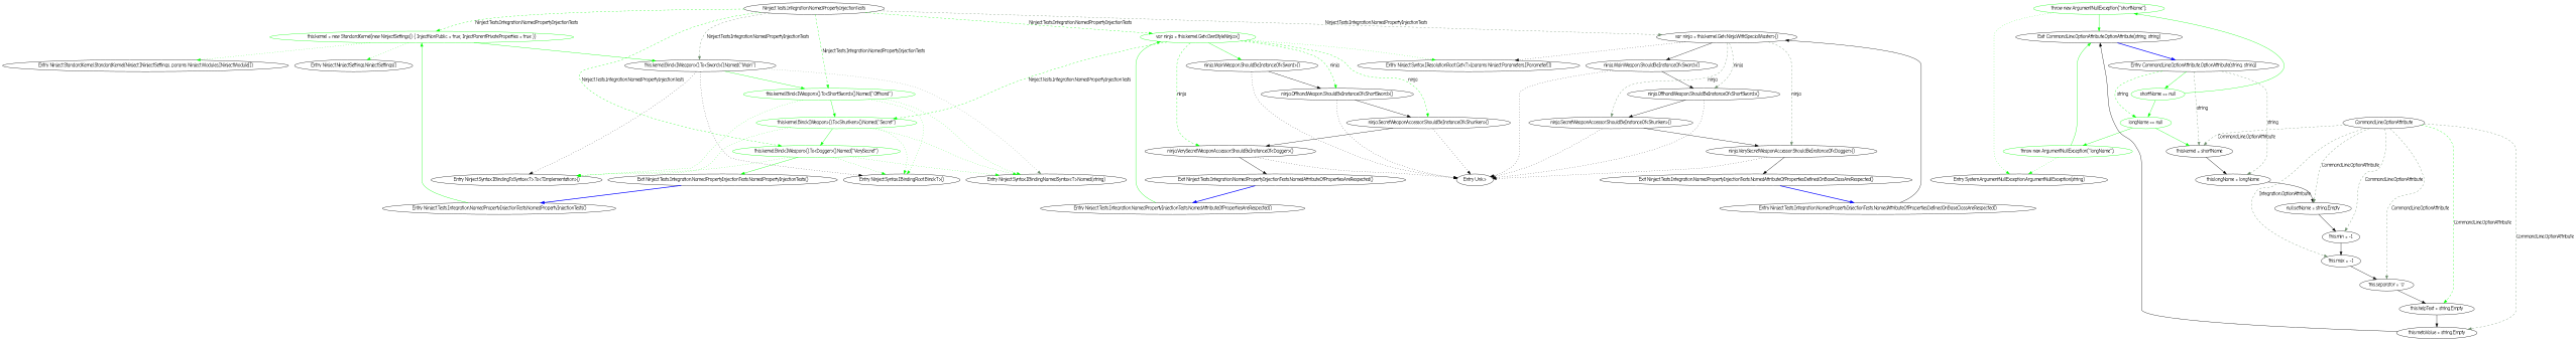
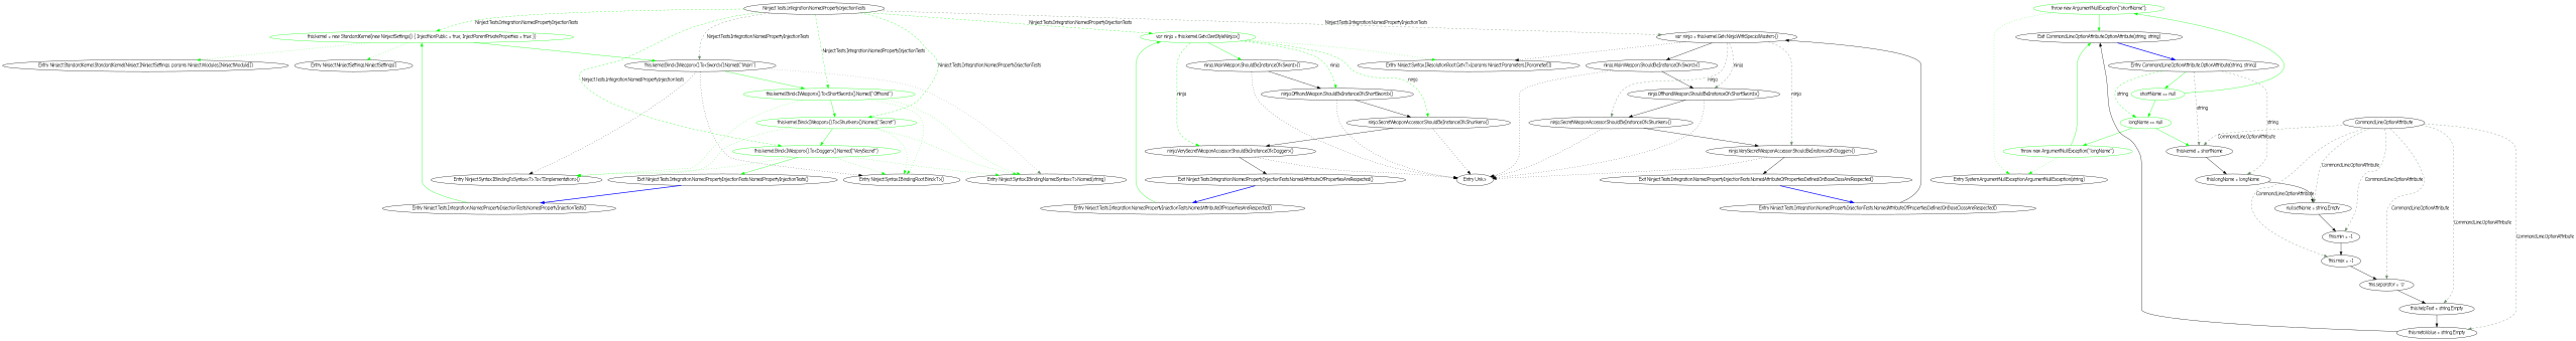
  digraph {
    fontname="Comic Neue"
    node [cluster="CommandLine.OptionAttribute.OptionAttribute(string, string)" fontname="Comic Neue"]
    edge [color=green fontname="Comic Neue" style=solid]
    n1 [cluster="Ninject.Tests.Integration.NamedPropertyInjectionTests.NamedPropertyInjectionTests()" color=green community=0 label="this.kernel = new StandardKernel(new NinjectSettings() { InjectNonPublic = true, InjectParentPrivateProperties = true })" span="14-14"]
    n2 [cluster="Ninject.Tests.Integration.NamedPropertyInjectionTests.NamedPropertyInjectionTests()" label="this.kernel.Bind<IWeapon>().To<Sword>().Named(''Main'')" span="15-15"]
    n3 [cluster="Ninject.StandardKernel.StandardKernel(Ninject.INinjectSettings, params Ninject.Modules.INinjectModule[])" label="Entry Ninject.StandardKernel.StandardKernel(Ninject.INinjectSettings, params Ninject.Modules.INinjectModule[])" span="43-43"]
    n4 [cluster="Ninject.NinjectSettings.NinjectSettings()" label="Entry Ninject.NinjectSettings.NinjectSettings()" span="19-19"]
    n5 [cluster="Ninject.Tests.Integration.NamedPropertyInjectionTests.NamedPropertyInjectionTests()" color=green community=0 label="this.kernel.Bind<IWeapon>().To<ShortSword>().Named(''Offhand'')" span="16-16"]
    n6 [cluster="Ninject.Syntax.IBindingRoot.Bind<T>()" label="Entry Ninject.Syntax.IBindingRoot.Bind<T>()" span="26-26"]
    n7 [cluster="Ninject.Syntax.IBindingToSyntax<T>.To<TImplementation>()" label="Entry Ninject.Syntax.IBindingToSyntax<T>.To<TImplementation>()" span="40-40"]
    n8 [cluster="Ninject.Syntax.IBindingNamedSyntax<T>.Named(string)" label="Entry Ninject.Syntax.IBindingNamedSyntax<T>.Named(string)" span="205-205"]
    n9 [label="Ninject.Tests.Integration.NamedPropertyInjectionTests" cluster=""]
    n10 [cluster="Ninject.Tests.Integration.NamedPropertyInjectionTests.NamedPropertyInjectionTests()" color=green community=0 label="this.kernel.Bind<IWeapon>().To<Shuriken>().Named(''Secret'')" span="17-17"]
    n11 [cluster="Ninject.Tests.Integration.NamedPropertyInjectionTests.NamedPropertyInjectionTests()" color=green community=0 label="this.kernel.Bind<IWeapon>().To<Dagger>().Named(''VerySecret'')" span="18-18"]
    n12 [cluster="Ninject.Tests.Integration.NamedPropertyInjectionTests.NamedAttributeOfPropertiesAreRespected()" color=green community=0 label="var ninja = this.kernel.Get<OwnStyleNinja>()" span="24-24"]
    n13 [cluster="Ninject.Tests.Integration.NamedPropertyInjectionTests.NamedAttributeOfPropertiesDefinedOnBaseClassAreRespected()" label="var ninja = this.kernel.Get<NinjaWithSpecialMaster>()" span="35-35"]
    n14 [cluster="Ninject.Tests.Integration.NamedPropertyInjectionTests.NamedPropertyInjectionTests()" label="Exit Ninject.Tests.Integration.NamedPropertyInjectionTests.NamedPropertyInjectionTests()" span="12-12"]
    n15 [cluster="Ninject.Tests.Integration.NamedPropertyInjectionTests.NamedAttributeOfPropertiesAreRespected()" label="ninja.MainWeapon.ShouldBeInstanceOf<Sword>()" span="26-26"]
    n16 [cluster="Ninject.Syntax.IResolutionRoot.Get<T>(params Ninject.Parameters.IParameter[])" label="Entry Ninject.Syntax.IResolutionRoot.Get<T>(params Ninject.Parameters.IParameter[])" span="34-34"]
    n17 [cluster="Ninject.Tests.Integration.NamedPropertyInjectionTests.NamedAttributeOfPropertiesAreRespected()" label="ninja.OffhandWeapon.ShouldBeInstanceOf<ShortSword>()" span="27-27"]
    n18 [cluster="Ninject.Tests.Integration.NamedPropertyInjectionTests.NamedAttributeOfPropertiesAreRespected()" label="ninja.SecretWeaponAccessor.ShouldBeInstanceOf<Shuriken>()" span="28-28"]
    n19 [cluster="Ninject.Tests.Integration.NamedPropertyInjectionTests.NamedAttributeOfPropertiesAreRespected()" label="ninja.VerySecretWeaponAccessor.ShouldBeInstanceOf<Dagger>()" span="29-29"]
    n20 [cluster="Ninject.Tests.Integration.NamedPropertyInjectionTests.NamedAttributeOfPropertiesDefinedOnBaseClassAreRespected()" label="ninja.MainWeapon.ShouldBeInstanceOf<Sword>()" span="37-37"]
    n21 [cluster="Ninject.Tests.Integration.NamedPropertyInjectionTests.NamedAttributeOfPropertiesDefinedOnBaseClassAreRespected()" label="ninja.OffhandWeapon.ShouldBeInstanceOf<ShortSword>()" span="38-38"]
    n22 [cluster="Ninject.Tests.Integration.NamedPropertyInjectionTests.NamedAttributeOfPropertiesDefinedOnBaseClassAreRespected()" label="ninja.SecretWeaponAccessor.ShouldBeInstanceOf<Shuriken>()" span="39-39"]
    n23 [cluster="Ninject.Tests.Integration.NamedPropertyInjectionTests.NamedAttributeOfPropertiesDefinedOnBaseClassAreRespected()" label="ninja.VerySecretWeaponAccessor.ShouldBeInstanceOf<Dagger>()" span="40-40"]
    n24 [cluster="Ninject.Tests.Integration.NamedPropertyInjectionTests.NamedPropertyInjectionTests()" label="Entry Ninject.Tests.Integration.NamedPropertyInjectionTests.NamedPropertyInjectionTests()" span="12-12"]
    n25 [cluster="Unk.>" label="Entry Unk.>"]
    n26 [cluster="Ninject.Tests.Integration.NamedPropertyInjectionTests.NamedAttributeOfPropertiesAreRespected()" label="Exit Ninject.Tests.Integration.NamedPropertyInjectionTests.NamedAttributeOfPropertiesAreRespected()" span="22-22"]
    n27 [cluster="Ninject.Tests.Integration.NamedPropertyInjectionTests.NamedAttributeOfPropertiesAreRespected()" label="Entry Ninject.Tests.Integration.NamedPropertyInjectionTests.NamedAttributeOfPropertiesAreRespected()" span="22-22"]
    n28 [cluster="Ninject.Tests.Integration.NamedPropertyInjectionTests.NamedAttributeOfPropertiesDefinedOnBaseClassAreRespected()" label="Exit Ninject.Tests.Integration.NamedPropertyInjectionTests.NamedAttributeOfPropertiesDefinedOnBaseClassAreRespected()" span="33-33"]
    n29 [cluster="Ninject.Tests.Integration.NamedPropertyInjectionTests.NamedAttributeOfPropertiesDefinedOnBaseClassAreRespected()" label="Entry Ninject.Tests.Integration.NamedPropertyInjectionTests.NamedAttributeOfPropertiesDefinedOnBaseClassAreRespected()" span="33-33"]
    n30 [cluster="System.ArgumentNullException.ArgumentNullException(string)" file="ParserProperties.cs" label="Entry System.ArgumentNullException.ArgumentNullException(string)" span="0-0"]
    n31 [file="ParserProperties.cs" label="Entry CommandLine.OptionAttribute.OptionAttribute(string, string)" span="25-25"]
    n32 [color=green community=0 file="ParserProperties.cs" label="shortName == null" span="27-27"]
    n33 [color=green community=0 file="ParserProperties.cs" label="longName == null" span="28-28"]
    n34 [file="ParserProperties.cs" label="this.kernel = shortName" span="30-30"]
    n35 [file="ParserProperties.cs" label="this.longName = longName" span="31-31"]
    n36 [color=green community=0 file="ParserProperties.cs" label="throw new ArgumentNullException(''shortName'');" span="27-27"]
    n37 [color=green community=0 file="ParserProperties.cs" label="throw new ArgumentNullException(''longName'');" span="28-28"]
    n38 [file="ParserProperties.cs" label="null.setName = string.Empty" span="32-32"]
    n39 [file="ParserProperties.cs" label="Exit CommandLine.OptionAttribute.OptionAttribute(string, string)" span="25-25"]
    n40 [file="ParserProperties.cs" label="this.min = -1" span="33-33"]
    n41 [file="ParserProperties.cs" label="this.metaValue = string.Empty" span="37-37"]
    n42 [file="ParserProperties.cs" label="this.max = -1" span="34-34"]
    n43 [file="ParserProperties.cs" label="this.separator = '\0'" span="35-35"]
    n44 [file="ParserProperties.cs" label="this.helpText = string.Empty" span="36-36"]
    n45 [file="ParserProperties.cs" label="CommandLine.OptionAttribute" cluster=""]
    n1 -> n2
    n1 -> n3 [style=dotted]
    n1 -> n4 [style=dotted]
    n2 -> n5
    n2 -> n6 [style=dotted color=""]
    n2 -> n7 [style=dotted color=""]
    n2 -> n8 [color=darkseagreen4 style=dotted]
    n5 -> n6 [style=dotted]
    n5 -> n7 [style=dotted]
    n5 -> n8 [style=dotted]
    n5 -> n10
    n9 -> n1 [label="Ninject.Tests.Integration.NamedPropertyInjectionTests" style=dashed]
    n9 -> n2 [color=darkseagreen4 label="Ninject.Tests.Integration.NamedPropertyInjectionTests" style=dashed]
    n9 -> n5 [label="Ninject.Tests.Integration.NamedPropertyInjectionTests" style=dashed]
-   n12 -> n10 [label="Ninject.Tests.Integration.NamedPropertyInjectionTests" style=dashed]
+   n9 -> n10 [label="Ninject.Tests.Integration.NamedPropertyInjectionTests" style=dashed]
    n9 -> n11 [label="Ninject.Tests.Integration.NamedPropertyInjectionTests" style=dashed]
    n9 -> n12 [label="Ninject.Tests.Integration.NamedPropertyInjectionTests" style=dashed]
    n9 -> n13 [color=darkseagreen4 label="Ninject.Tests.Integration.NamedPropertyInjectionTests" style=dashed]
    n10 -> n6 [style=dotted]
    n10 -> n7 [style=dotted]
    n10 -> n8 [style=dotted]
    n10 -> n11
    n11 -> n6 [style=dotted]
    n11 -> n7 [style=dotted]
    n11 -> n8 [style=dotted]
    n11 -> n14
    n12 -> n15
    n12 -> n16 [style=dotted]
    n12 -> n17 [label=ninja style=dashed]
    n12 -> n18 [label=ninja style=dashed]
    n12 -> n19 [label=ninja style=dashed]
    n13 -> n16 [style=dotted color=""]
    n13 -> n20 [color=""]
    n13 -> n21 [color=darkseagreen4 label=ninja style=dashed]
    n13 -> n22 [color=darkseagreen4 label=ninja style=dashed]
    n13 -> n23 [color=darkseagreen4 label=ninja style=dashed]
    n14 -> n24 [color=blue style=bold]
    n15 -> n17 [color=""]
    n15 -> n25 [style=dotted color=""]
    n17 -> n18 [color=""]
    n17 -> n25 [style=dotted color=""]
    n18 -> n19 [color=""]
    n18 -> n25 [style=dotted color=""]
    n19 -> n25 [style=dotted color=""]
    n19 -> n26 [color=""]
    n20 -> n21 [color=""]
    n20 -> n25 [style=dotted color=""]
    n21 -> n22 [color=""]
    n21 -> n25 [style=dotted color=""]
    n22 -> n23 [color=""]
    n22 -> n25 [style=dotted color=""]
    n23 -> n25 [style=dotted color=""]
    n23 -> n28 [color=""]
    n24 -> n1
    n26 -> n27 [color=blue style=bold]
    n27 -> n12
    n28 -> n29 [color=blue style=bold]
    n29 -> n13 [color=""]
    n31 -> n32
    n31 -> n33 [label=string style=dashed]
    n31 -> n34 [color=darkseagreen4 label=string style=dashed]
    n31 -> n35 [color=darkseagreen4 label=string style=dashed]
    n32 -> n33
    n32 -> n36
    n33 -> n34
    n33 -> n37
    n34 -> n35 [color=""]
    n35 -> n38 [color=""]
    n36 -> n30 [style=dotted]
    n36 -> n39
    n37 -> n30 [style=dotted]
    n37 -> n39
    n38 -> n40 [color=""]
    n39 -> n31 [color=blue style=bold]
    n40 -> n42 [color=""]
    n41 -> n39 [color=""]
    n42 -> n43 [color=""]
    n43 -> n44 [color=""]
    n44 -> n41 [color=""]
    n45 -> n34 [color=darkseagreen4 label="CommandLine.OptionAttribute" style=dashed]
    n45 -> n38 [color=darkseagreen4 label="CommandLine.OptionAttribute" style=dashed]
    n45 -> n40 [color=darkseagreen4 label="CommandLine.OptionAttribute" style=dashed]
    n45 -> n41 [color=darkseagreen4 label="CommandLine.OptionAttribute" style=dashed]
-   n45 -> n42 [color=darkseagreen4 label="Integration.OptionAttribute" style=dashed]
+   n45 -> n42 [color=darkseagreen4 label="CommandLine.OptionAttribute" style=dashed]
    n45 -> n43 [color=darkseagreen4 label="CommandLine.OptionAttribute" style=dashed]
-   n45 -> n44 [label="CommandLine.OptionAttribute" style=dashed]
+   n45 -> n44 [color=darkseagreen4 label="CommandLine.OptionAttribute" style=dashed]
  }
